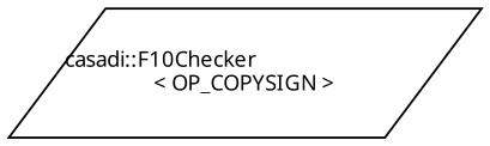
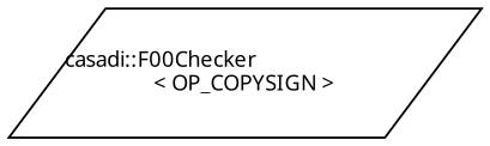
  digraph {
    rankdir=TB
-   n1 [color=black fillcolor=white fontname="FreeSans.ttf" fontsize=10 height=0.2 label="casadi::F10Checker\l\< OP_COPYSIGN \>" shape=parallelogram style=filled width=0.4]
+   n1 [color=black fillcolor=white fontname="FreeSans.ttf" fontsize=10 height=0.2 label="casadi::F00Checker\l\< OP_COPYSIGN \>" shape=parallelogram style=filled width=0.4]
  }
